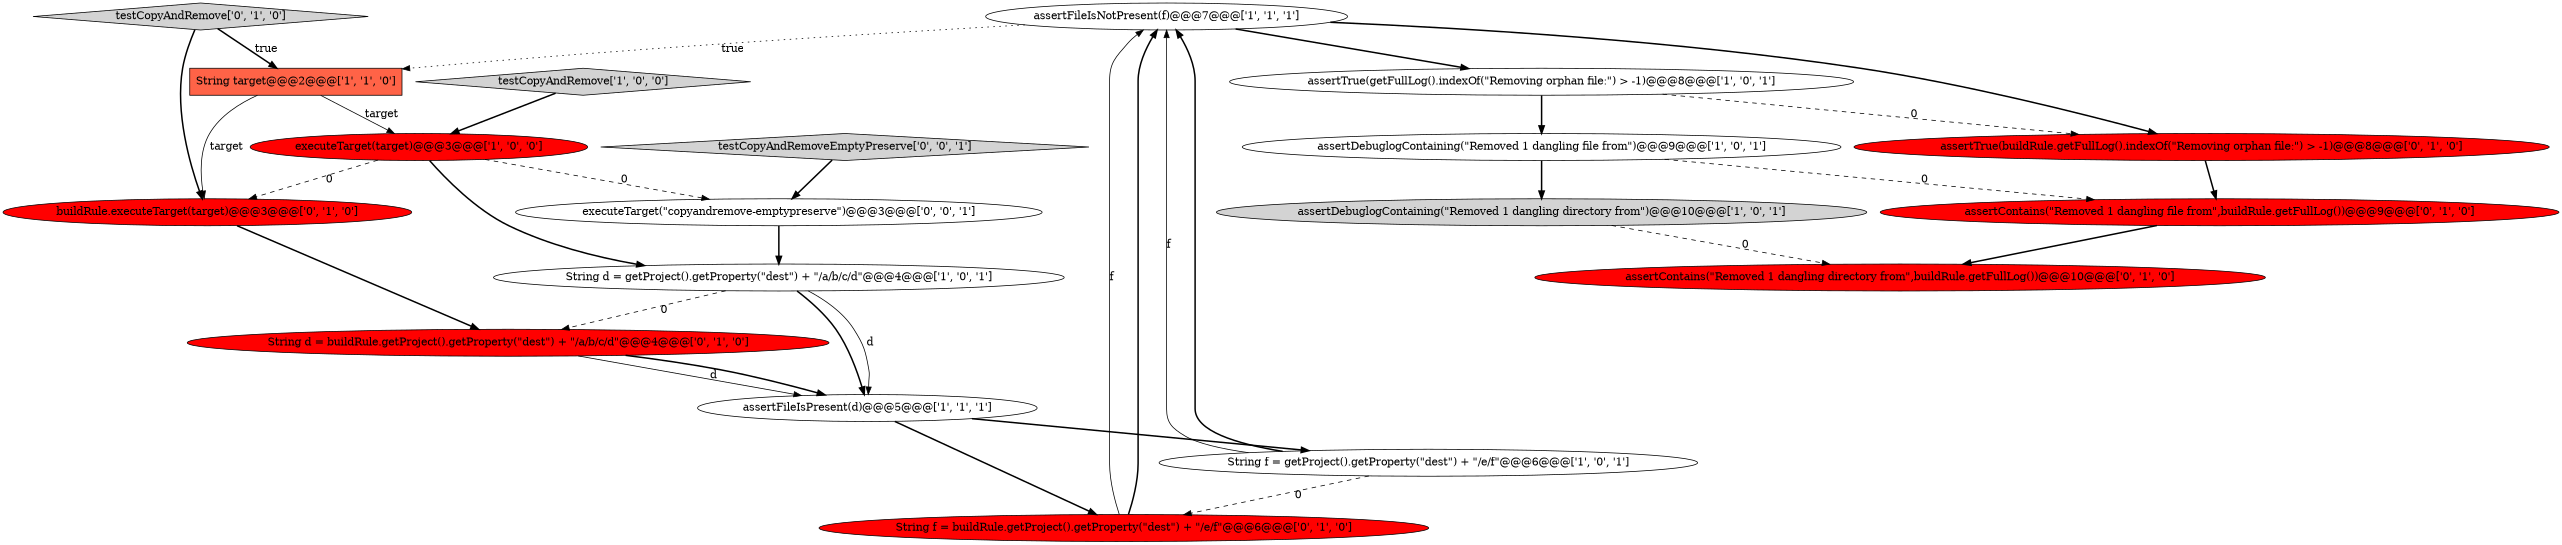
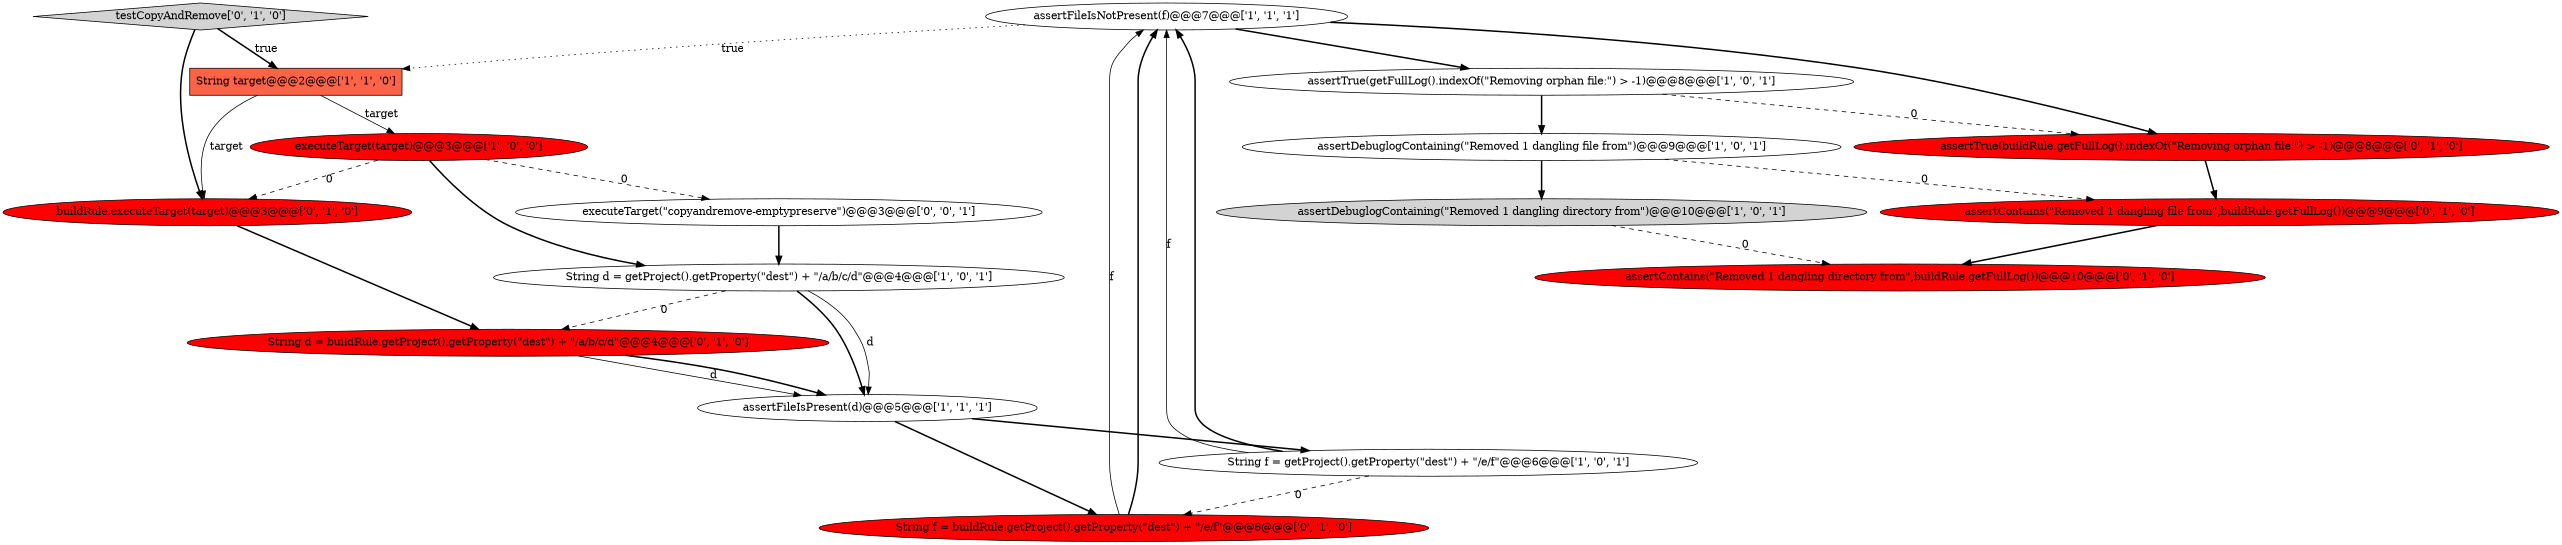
  digraph {
    fontname="DejaVu Serif"
    node [fillcolor=white fontname="DejaVu Serif" shape=ellipse style=filled]
    edge [fontname="DejaVu Serif" style=bold]
    n1 [label="assertTrue(getFullLog().indexOf(\"Removing orphan file:\") > -1)@@@8@@@['1', '0', '1']"]
    n2 [label="assertDebuglogContaining(\"Removed 1 dangling file from\")@@@9@@@['1', '0', '1']"]
    n3 [fillcolor=red label="assertTrue(buildRule.getFullLog().indexOf(\"Removing orphan file:\") > -1)@@@8@@@['0', '1', '0']"]
    n4 [fillcolor=red label="assertContains(\"Removed 1 dangling file from\",buildRule.getFullLog())@@@9@@@['0', '1', '0']"]
    n5 [fillcolor=lightgray label="assertDebuglogContaining(\"Removed 1 dangling directory from\")@@@10@@@['1', '0', '1']"]
    n6 [fillcolor=red label="executeTarget(target)@@@3@@@['1', '0', '0']"]
    n7 [label="String d = getProject().getProperty(\"dest\") + \"/a/b/c/d\"@@@4@@@['1', '0', '1']"]
    n8 [label="executeTarget(\"copyandremove-emptypreserve\")@@@3@@@['0', '0', '1']"]
    n9 [fillcolor=red label="buildRule.executeTarget(target)@@@3@@@['0', '1', '0']"]
    n10 [fillcolor=red label="String d = buildRule.getProject().getProperty(\"dest\") + \"/a/b/c/d\"@@@4@@@['0', '1', '0']"]
    n11 [label="assertFileIsPresent(d)@@@5@@@['1', '1', '1']"]
    n12 [fillcolor=red label="assertContains(\"Removed 1 dangling directory from\",buildRule.getFullLog())@@@10@@@['0', '1', '0']"]
-   n13 [fillcolor=lightgray label="testCopyAndRemove['1', '0', '0']" shape=diamond]
    n14 [fillcolor=tomato label="String target@@@2@@@['1', '1', '0']" shape=box]
    n15 [fillcolor=red label="String f = buildRule.getProject().getProperty(\"dest\") + \"/e/f\"@@@6@@@['0', '1', '0']"]
    n16 [label="assertFileIsNotPresent(f)@@@7@@@['1', '1', '1']"]
    n17 [label="String f = getProject().getProperty(\"dest\") + \"/e/f\"@@@6@@@['1', '0', '1']"]
    n18 [fillcolor=lightgray label="testCopyAndRemove['0', '1', '0']" shape=diamond]
-   n19 [fillcolor=lightgray label="testCopyAndRemoveEmptyPreserve['0', '0', '1']" shape=diamond]
    n1 -> n2
    n1 -> n3 [label=0 style=dashed]
    n2 -> n4 [label=0 style=dashed]
    n2 -> n5
    n3 -> n4
    n4 -> n12
    n5 -> n12 [label=0 style=dashed]
    n6 -> n7
    n6 -> n8 [label=0 style=dashed]
    n6 -> n9 [label=0 style=dashed]
    n7 -> n10 [label=0 style=dashed]
    n7 -> n11
    n7 -> n11 [label=d style=solid]
    n8 -> n7
    n9 -> n10
    n10 -> n11 [label=d style=solid]
    n10 -> n11
    n11 -> n15
    n11 -> n17
-   n13 -> n6
    n14 -> n6 [label=target style=solid]
    n14 -> n9 [label=target style=solid]
    n15 -> n16 [label=f style=solid]
    n15 -> n16
    n16 -> n1
    n16 -> n3
    n16 -> n14 [label=true style=dotted]
    n17 -> n15 [label=0 style=dashed]
    n17 -> n16 [label=f style=solid]
    n17 -> n16
    n18 -> n9
    n18 -> n14 [label=true]
-   n19 -> n8
  }
